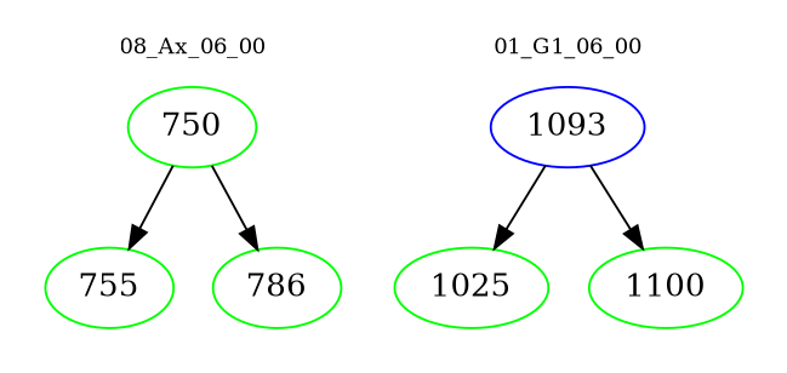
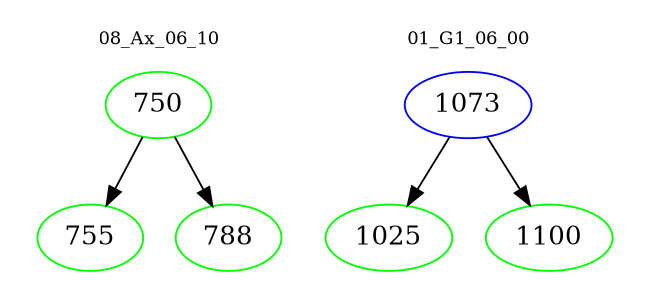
  digraph {
    node [color=green]
    edge [color=black]
    n1 [label=750]
    n2 [label=755]
-   n3 [label=786]
-   n4 [color=blue label=1093]
+   n3 [label=788]
+   n4 [color=blue label=1073]
    n5 [label=1025]
    n6 [label=1100]
    subgraph cluster_1 {
      color=white
      fontsize=10
-     label="08_Ax_06_00"
+     label="08_Ax_06_10"
      n1
      n2
      n3
    }
    subgraph cluster_2 {
      color=white
      fontsize=10
      label="01_G1_06_00"
      n4
      n5
      n6
    }
    n1 -> n2
    n1 -> n3
    n4 -> n5
    n4 -> n6
  }
